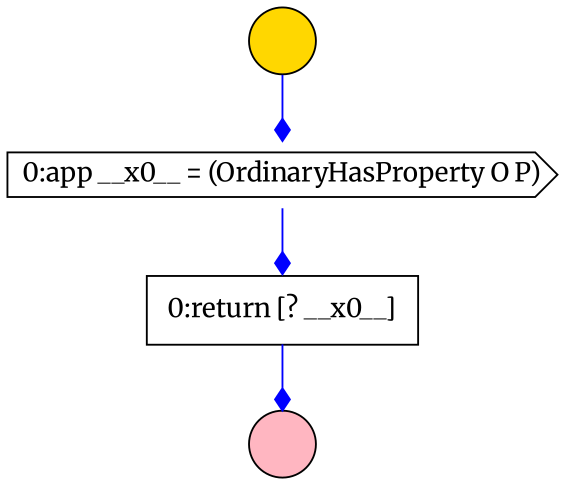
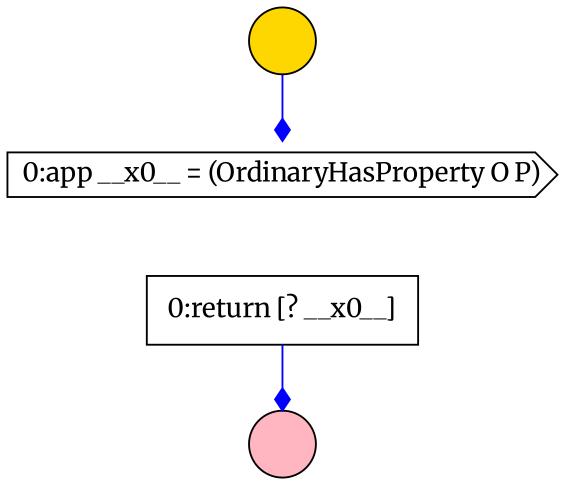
  digraph {
    fontname=Merriweather
    node [color=black fillcolor=white shape=circle style=filled fontname=Merriweather]
    edge [color=blue arrowhead=diamond fontname=Merriweather]
    n1 [fillcolor=gold label=" "]
    n2 [label=<<font color="black">0:app __x0__ = (OrdinaryHasProperty O P)</font>> shape=cds]
    n3 [label=<<font color="black">     <table border="0" cellborder="1" cellspacing="0" cellpadding="10">       <tr><td align="left">0:return [? __x0__]</td></tr>     </table>   </font>> margin=0 shape=none]
    n4 [fillcolor=lightpink label=" "]
    n1 -> n2
-   n2 -> n3
    n3 -> n4
  }
